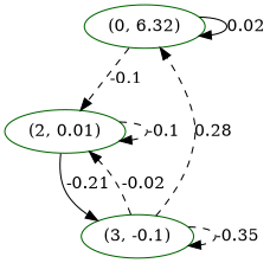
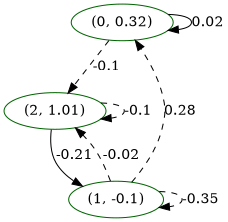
  digraph {
    node [color=darkgreen]
    edge [style=dashed]
-   n1 [label="(0, 6.32)"]
-   n2 [label="(2, 0.01)"]
-   n3 [label="(3, -0.1)"]
+   n1 [label="(0, 0.32)"]
+   n2 [label="(2, 1.01)"]
+   n3 [label="(1, -0.1)"]
    n1 -> n1 [label=0.02 style=solid]
    n1 -> n2 [label=-0.1]
    n2 -> n2 [label=-0.1]
    n2 -> n3 [label=-0.21 style=solid]
    n3 -> n1 [label=0.28]
    n3 -> n2 [label=-0.02]
    n3 -> n3 [label=-0.35]
  }
